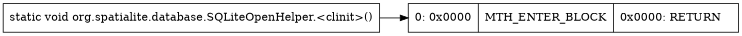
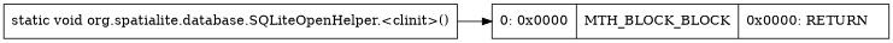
  digraph {
    rankdir=LR
    node [shape=record]
-   n1 [label="{0\:\ 0x0000|MTH_ENTER_BLOCK\l|0x0000: RETURN   \l}"]
+   n1 [label="{0\:\ 0x0000|MTH_BLOCK_BLOCK\l|0x0000: RETURN   \l}"]
    n2 [label="{static void org.spatialite.database.SQLiteOpenHelper.\<clinit\>() }"]
    n2 -> n1
  }
